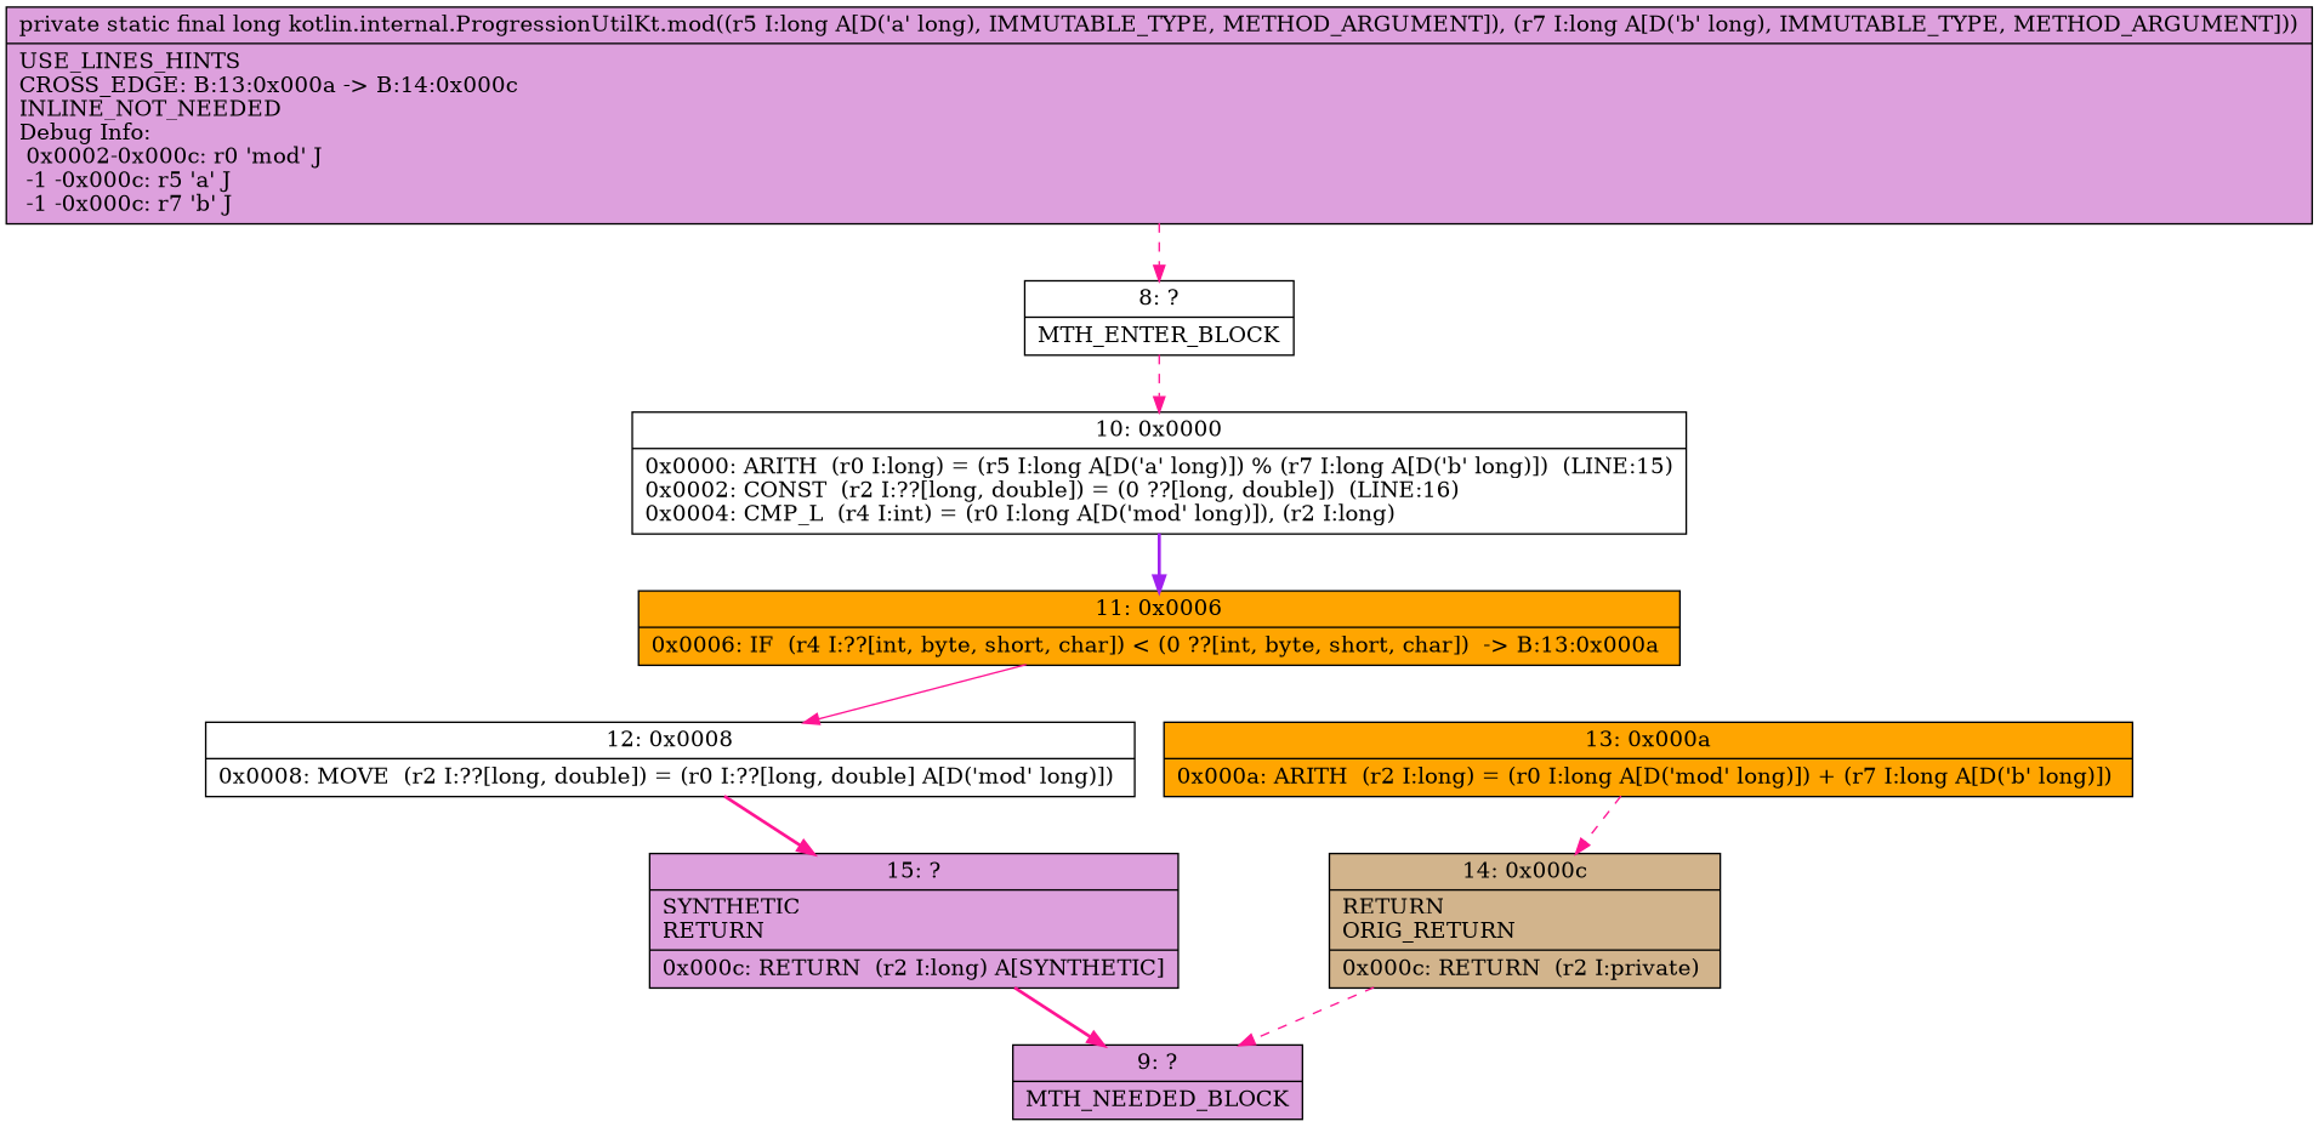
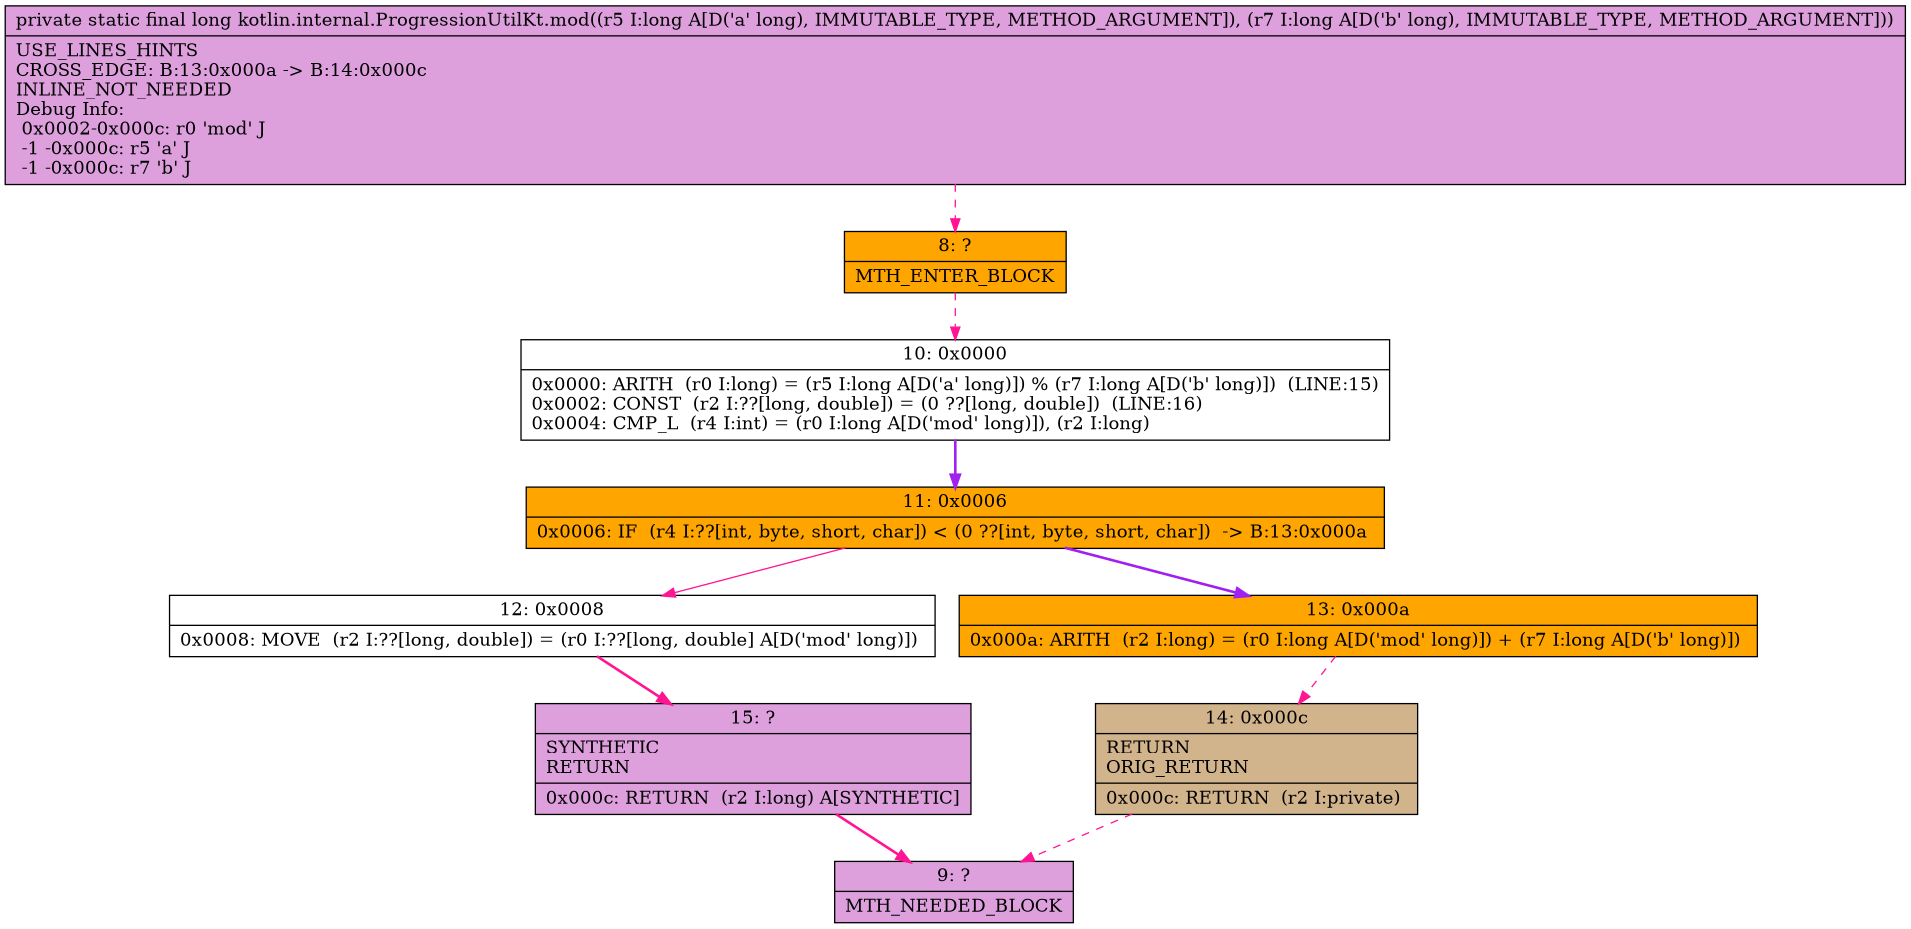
  digraph {
    node [fillcolor=white shape=record style=filled]
    edge [color=deeppink style=dashed]
-   n1 [label="{8\:\ ?|MTH_ENTER_BLOCK\l}"]
+   n1 [fillcolor=orange label="{8\:\ ?|MTH_ENTER_BLOCK\l}"]
    n2 [label="{10\:\ 0x0000|0x0000: ARITH  (r0 I:long) = (r5 I:long A[D('a' long)]) % (r7 I:long A[D('b' long)])  (LINE:15)\l0x0002: CONST  (r2 I:??[long, double]) = (0 ??[long, double])  (LINE:16)\l0x0004: CMP_L  (r4 I:int) = (r0 I:long A[D('mod' long)]), (r2 I:long) \l}"]
    n3 [fillcolor=orange label="{11\:\ 0x0006|0x0006: IF  (r4 I:??[int, byte, short, char]) \< (0 ??[int, byte, short, char])  \-\> B:13:0x000a \l}"]
    n4 [label="{12\:\ 0x0008|0x0008: MOVE  (r2 I:??[long, double]) = (r0 I:??[long, double] A[D('mod' long)]) \l}"]
    n5 [fillcolor=orange label="{13\:\ 0x000a|0x000a: ARITH  (r2 I:long) = (r0 I:long A[D('mod' long)]) + (r7 I:long A[D('b' long)]) \l}"]
    n6 [fillcolor=plum label="{15\:\ ?|SYNTHETIC\lRETURN\l|0x000c: RETURN  (r2 I:long) A[SYNTHETIC]\l}"]
    n7 [fillcolor=tan label="{14\:\ 0x000c|RETURN\lORIG_RETURN\l|0x000c: RETURN  (r2 I:private) \l}"]
    n8 [fillcolor=plum label="{9\:\ ?|MTH_NEEDED_BLOCK\l}"]
    n9 [fillcolor=plum label="{private static final long kotlin.internal.ProgressionUtilKt.mod((r5 I:long A[D('a' long), IMMUTABLE_TYPE, METHOD_ARGUMENT]), (r7 I:long A[D('b' long), IMMUTABLE_TYPE, METHOD_ARGUMENT]))  | USE_LINES_HINTS\lCROSS_EDGE: B:13:0x000a \-\> B:14:0x000c\lINLINE_NOT_NEEDED\lDebug Info:\l  0x0002\-0x000c: r0 'mod' J\l  \-1 \-0x000c: r5 'a' J\l  \-1 \-0x000c: r7 'b' J\l}"]
    n1 -> n2
    n2 -> n3 [color=purple style=bold]
    n3 -> n4 [style=solid]
+   n3 -> n5 [color=purple style=bold]
    n4 -> n6 [style=bold]
    n5 -> n7
    n6 -> n8 [style=bold]
    n7 -> n8
    n9 -> n1
  }
